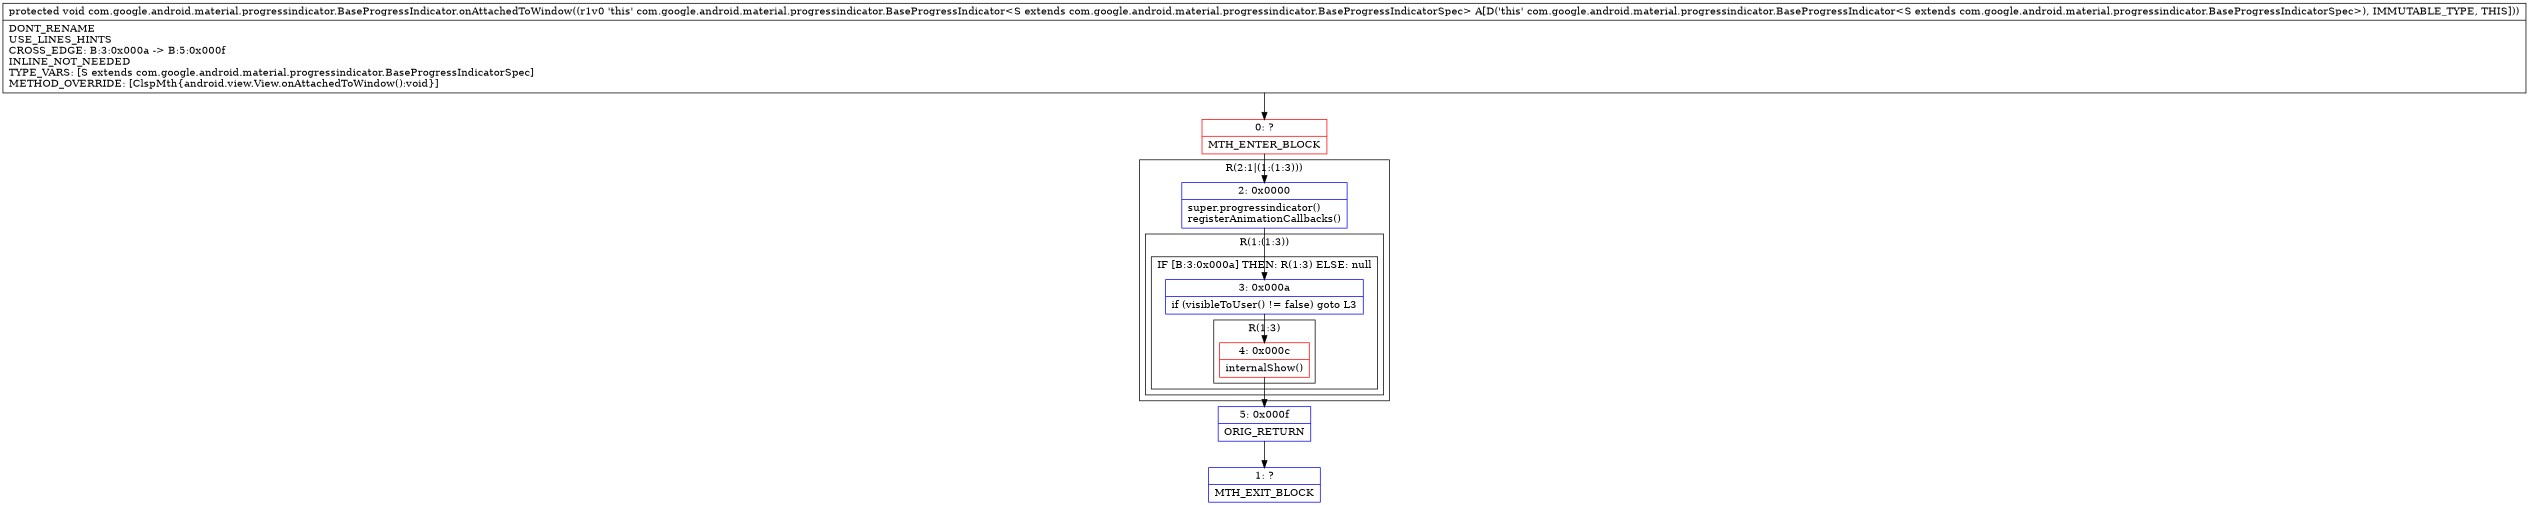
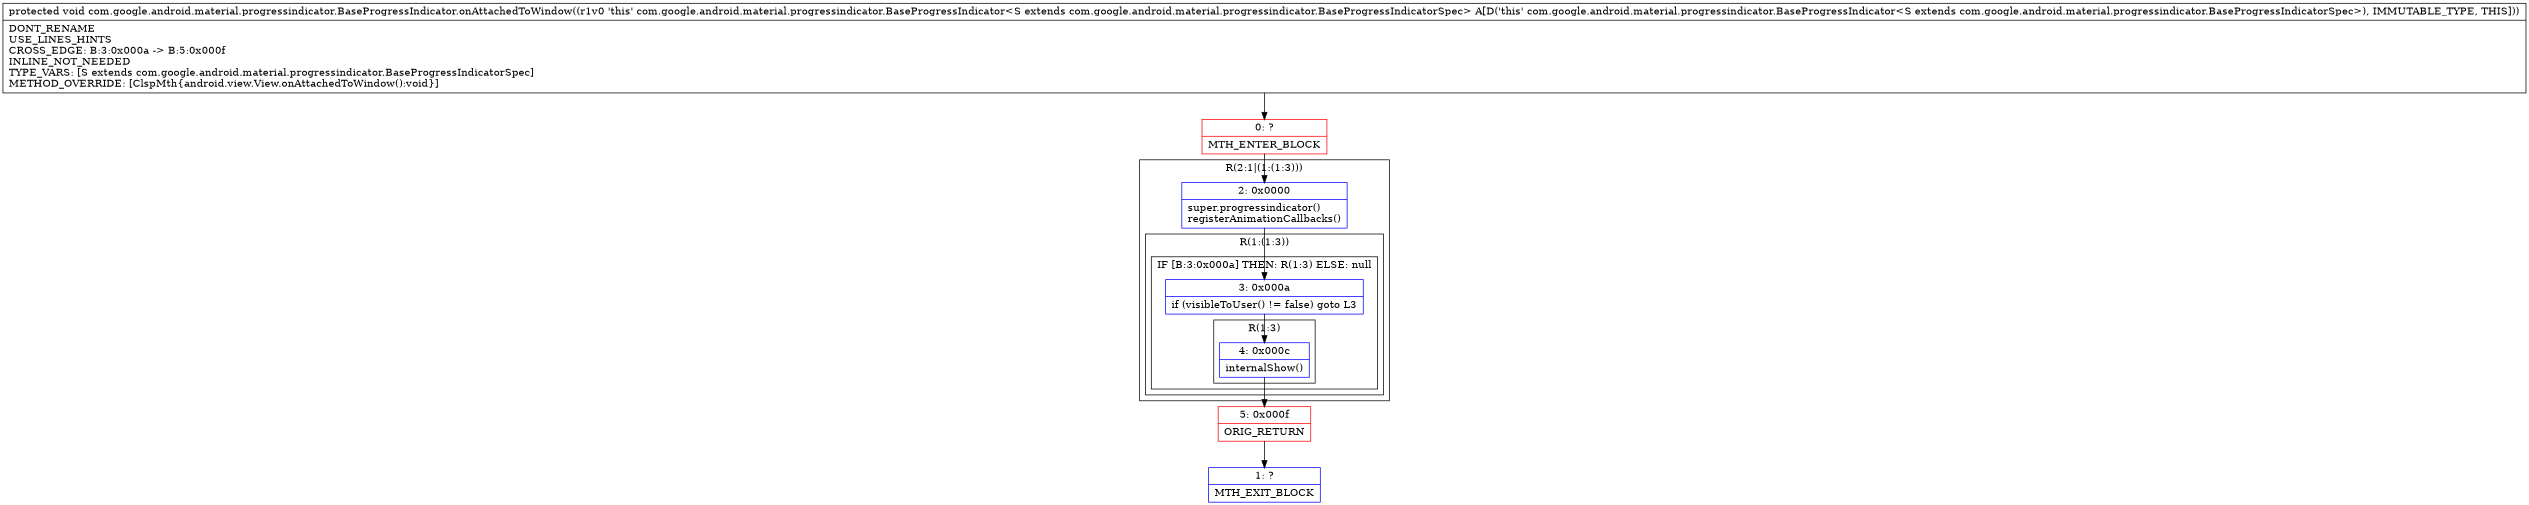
  digraph {
    node [color=blue shape=record]
-   n1 [color=red label="{4\:\ 0x000c|internalShow()\l}"]
+   n1 [label="{4\:\ 0x000c|internalShow()\l}"]
    n2 [label="{3\:\ 0x000a|if (visibleToUser() != false) goto L3\l}"]
    n3 [label="{2\:\ 0x0000|super.progressindicator()\lregisterAnimationCallbacks()\l}"]
-   n4 [label="{5\:\ 0x000f|ORIG_RETURN\l}"]
+   n4 [color=red label="{5\:\ 0x000f|ORIG_RETURN\l}"]
    n5 [label="{1\:\ ?|MTH_EXIT_BLOCK\l}"]
    n6 [color=red label="{0\:\ ?|MTH_ENTER_BLOCK\l}"]
    n7 [label="{protected void com.google.android.material.progressindicator.BaseProgressIndicator.onAttachedToWindow((r1v0 'this' com.google.android.material.progressindicator.BaseProgressIndicator\<S extends com.google.android.material.progressindicator.BaseProgressIndicatorSpec\> A[D('this' com.google.android.material.progressindicator.BaseProgressIndicator\<S extends com.google.android.material.progressindicator.BaseProgressIndicatorSpec\>), IMMUTABLE_TYPE, THIS]))  | DONT_RENAME\lUSE_LINES_HINTS\lCROSS_EDGE: B:3:0x000a \-\> B:5:0x000f\lINLINE_NOT_NEEDED\lTYPE_VARS: [S extends com.google.android.material.progressindicator.BaseProgressIndicatorSpec]\lMETHOD_OVERRIDE: [ClspMth\{android.view.View.onAttachedToWindow():void\}]\l}" color=""]
    subgraph cluster_1 {
      label="R(2:1|(1:(1:3)))"
      n3
      subgraph cluster_2 {
        label="R(1:(1:3))"
        subgraph cluster_3 {
          label="IF [B:3:0x000a] THEN: R(1:3) ELSE: null"
          n2
          subgraph cluster_4 {
            label="R(1:3)"
            n1
          }
        }
      }
    }
    n1 -> n4
    n2 -> n1
    n3 -> n2
    n4 -> n5
    n6 -> n3
    n7 -> n6
  }
